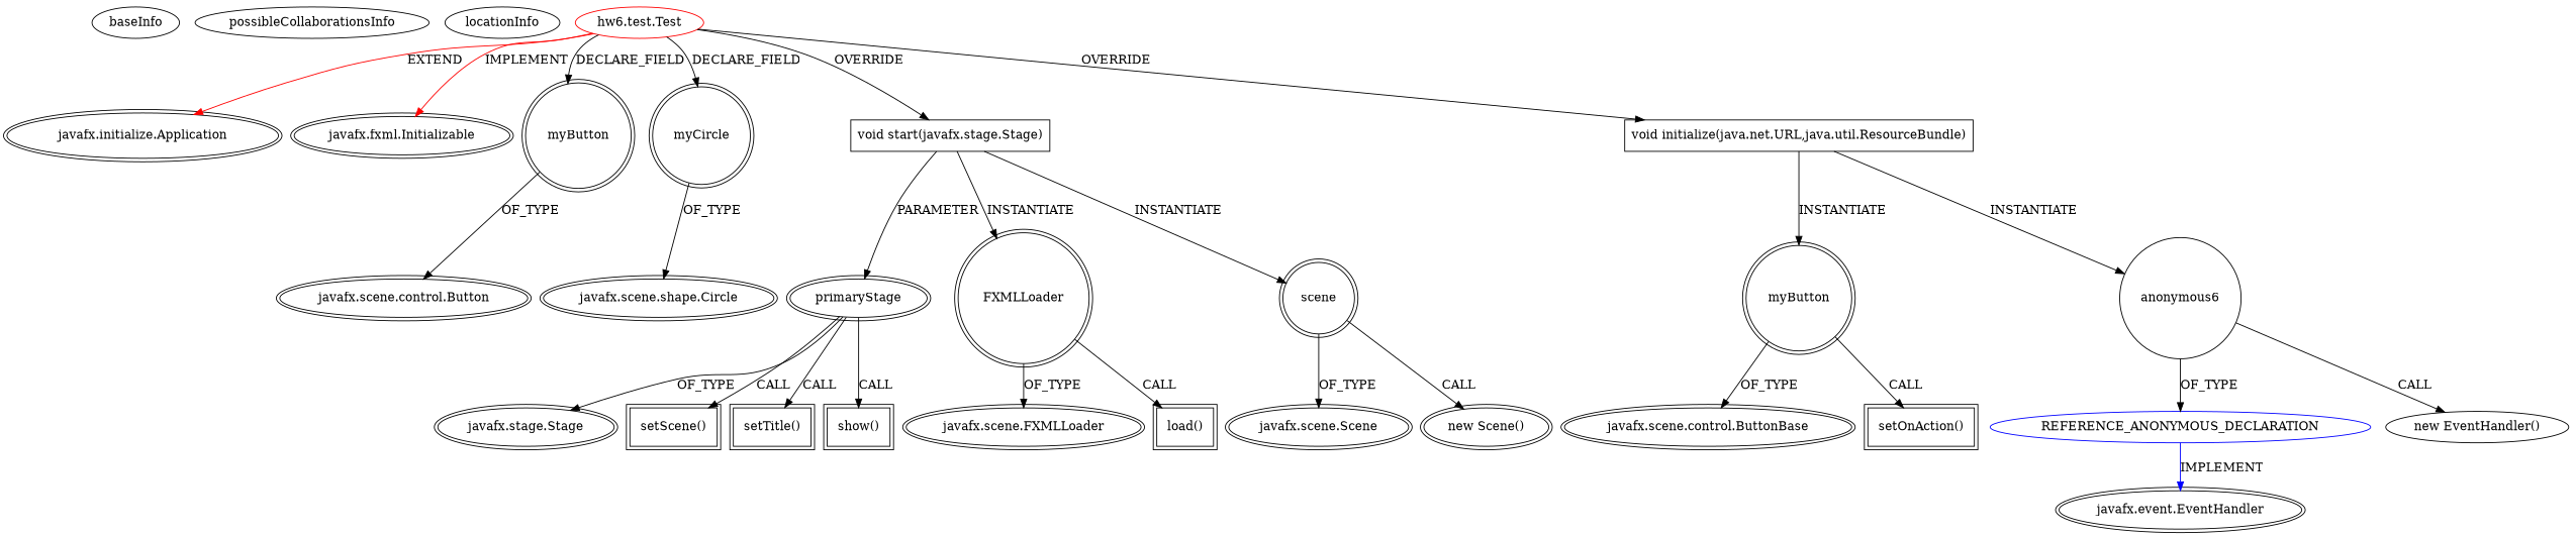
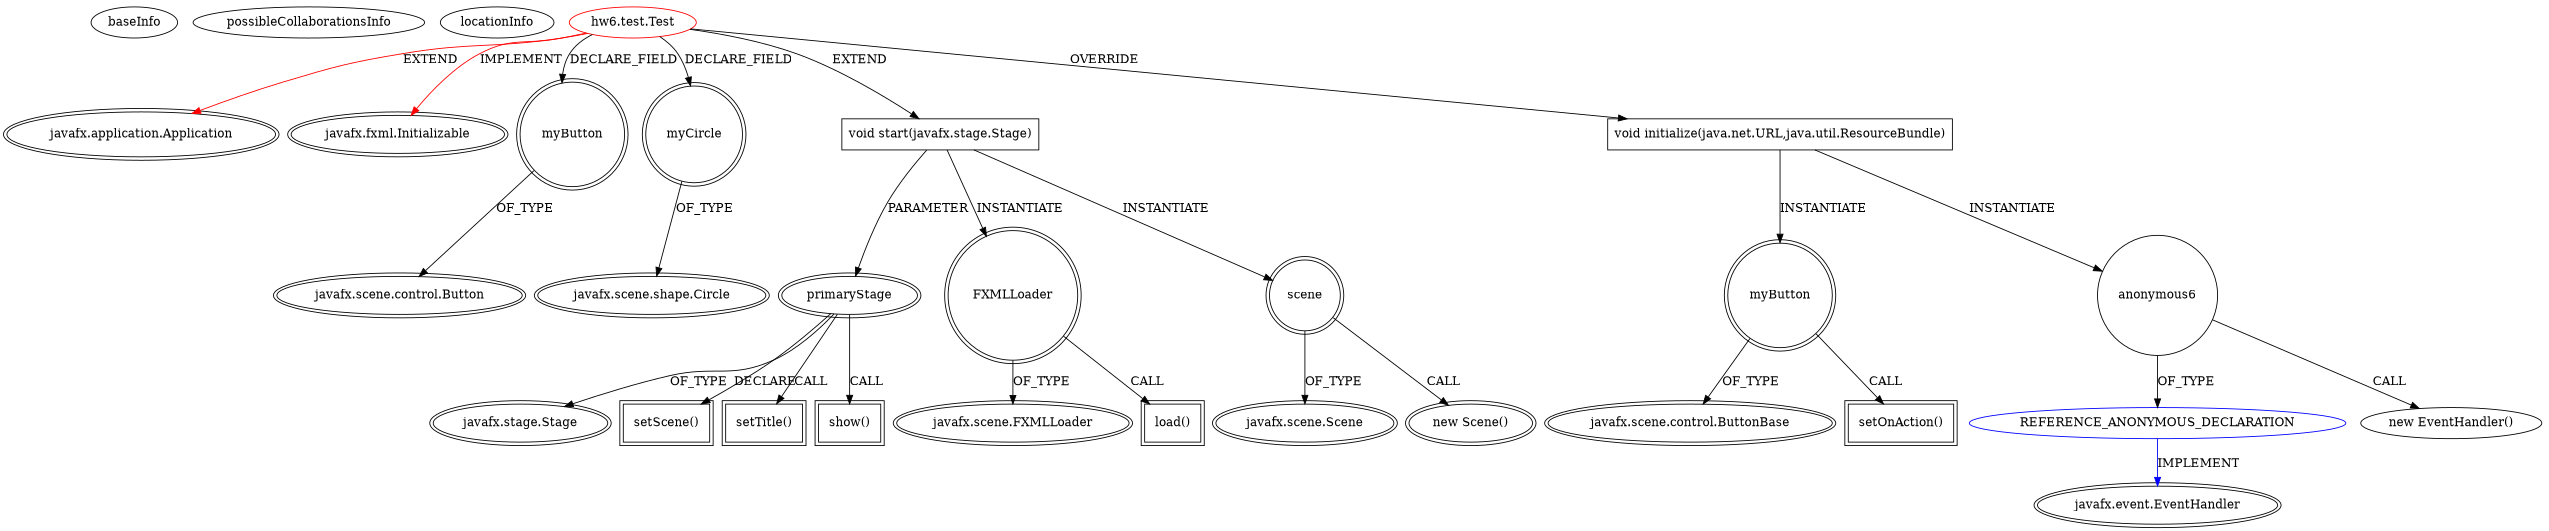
  digraph {
    node [isFrameworkType=true vertexType=FRAMEWORK_CLASS_TYPE peripheries=2]
    baseInfo [category=extension_graph graphId=3283 isAnonymous=false possibleRelation=true isFrameworkType="" vertexType="" peripheries=""]
    possibleCollaborationsInfo [0="3283~OVERRIDING_METHOD_DECLARATION-INSTANTIATION-~javafx.application.Application javafx.fxml.Initializable ~javafx.event.EventHandler ~false~true" isFrameworkType="" vertexType="" peripheries=""]
    locationInfo [contextSignature=Test filePath="/jasonwr-jhuep_ent_web_dev/jhuep_ent_web_dev-master/src/hw6/test/Test.java" graphId=3283 projectName="jasonwr-jhuep_ent_web_dev" isFrameworkType="" vertexType="" peripheries=""]
    n4 [color=red isFrameworkType=false label="hw6.test.Test" vertexType=ROOT_CLIENT_CLASS_DECLARATION peripheries=""]
-   n5 [label="javafx.initialize.Application"]
+   n5 [label="javafx.application.Application"]
    n6 [label="javafx.fxml.Initializable" vertexType=FRAMEWORK_INTERFACE_TYPE]
    n7 [label=myButton shape=circle vertexType=FIELD_DECLARATION]
    n8 [label=myCircle shape=circle vertexType=FIELD_DECLARATION]
    n9 [isFrameworkType=false label="void start(javafx.stage.Stage)" shape=box vertexType=OVERRIDING_METHOD_DECLARATION peripheries=""]
    n10 [isFrameworkType=false label="void initialize(java.net.URL,java.util.ResourceBundle)" shape=box vertexType=OVERRIDING_METHOD_DECLARATION peripheries=""]
    n11 [label="javafx.scene.control.Button"]
    n12 [label="javafx.scene.shape.Circle"]
    n13 [label=primaryStage vertexType=PARAMETER_DECLARATION]
    n14 [label=FXMLLoader shape=circle vertexType=VARIABLE_EXPRESION]
    n15 [label=scene shape=circle vertexType=VARIABLE_EXPRESION]
    n16 [label=myButton shape=circle vertexType=VARIABLE_EXPRESION]
    n17 [isFrameworkType=false label=anonymous6 shape=circle vertexType=VARIABLE_EXPRESION peripheries=""]
    n18 [label="javafx.stage.Stage"]
    n19 [label="setScene()" shape=box vertexType=INSIDE_CALL]
    n20 [label="setTitle()" shape=box vertexType=INSIDE_CALL]
    n21 [label="show()" shape=box vertexType=INSIDE_CALL]
    n22 [label="javafx.scene.FXMLLoader"]
    n23 [label="load()" shape=box vertexType=INSIDE_CALL]
    n24 [label="javafx.scene.Scene"]
    n25 [label="new Scene()" vertexType=CONSTRUCTOR_CALL]
    n26 [label="javafx.scene.control.ButtonBase"]
    n27 [label="setOnAction()" shape=box vertexType=INSIDE_CALL]
    n28 [color=blue isFrameworkType=false label=REFERENCE_ANONYMOUS_DECLARATION vertexType=REFERENCE_ANONYMOUS_DECLARATION peripheries=""]
    n29 [isFrameworkType=false label="new EventHandler()" vertexType=CONSTRUCTOR_CALL peripheries=""]
    n30 [label="javafx.event.EventHandler" vertexType=FRAMEWORK_INTERFACE_TYPE]
    n4 -> n5 [color=red label=EXTEND]
    n4 -> n6 [color=red label=IMPLEMENT]
    n4 -> n7 [label=DECLARE_FIELD]
    n4 -> n8 [label=DECLARE_FIELD]
-   n4 -> n9 [label=OVERRIDE]
+   n4 -> n9 [label=EXTEND]
    n4 -> n10 [label=OVERRIDE]
    n7 -> n11 [label=OF_TYPE]
    n8 -> n12 [label=OF_TYPE]
    n9 -> n13 [label=PARAMETER]
    n9 -> n14 [label=INSTANTIATE]
    n9 -> n15 [label=INSTANTIATE]
    n10 -> n16 [label=INSTANTIATE]
    n10 -> n17 [label=INSTANTIATE]
    n13 -> n18 [label=OF_TYPE]
-   n13 -> n19 [label=CALL]
+   n13 -> n19 [label=DECLARE]
    n13 -> n20 [label=CALL]
    n13 -> n21 [label=CALL]
    n14 -> n22 [label=OF_TYPE]
    n14 -> n23 [label=CALL]
    n15 -> n24 [label=OF_TYPE]
    n15 -> n25 [label=CALL]
    n16 -> n26 [label=OF_TYPE]
    n16 -> n27 [label=CALL]
    n17 -> n28 [label=OF_TYPE]
    n17 -> n29 [label=CALL]
    n28 -> n30 [color=blue label=IMPLEMENT]
  }
